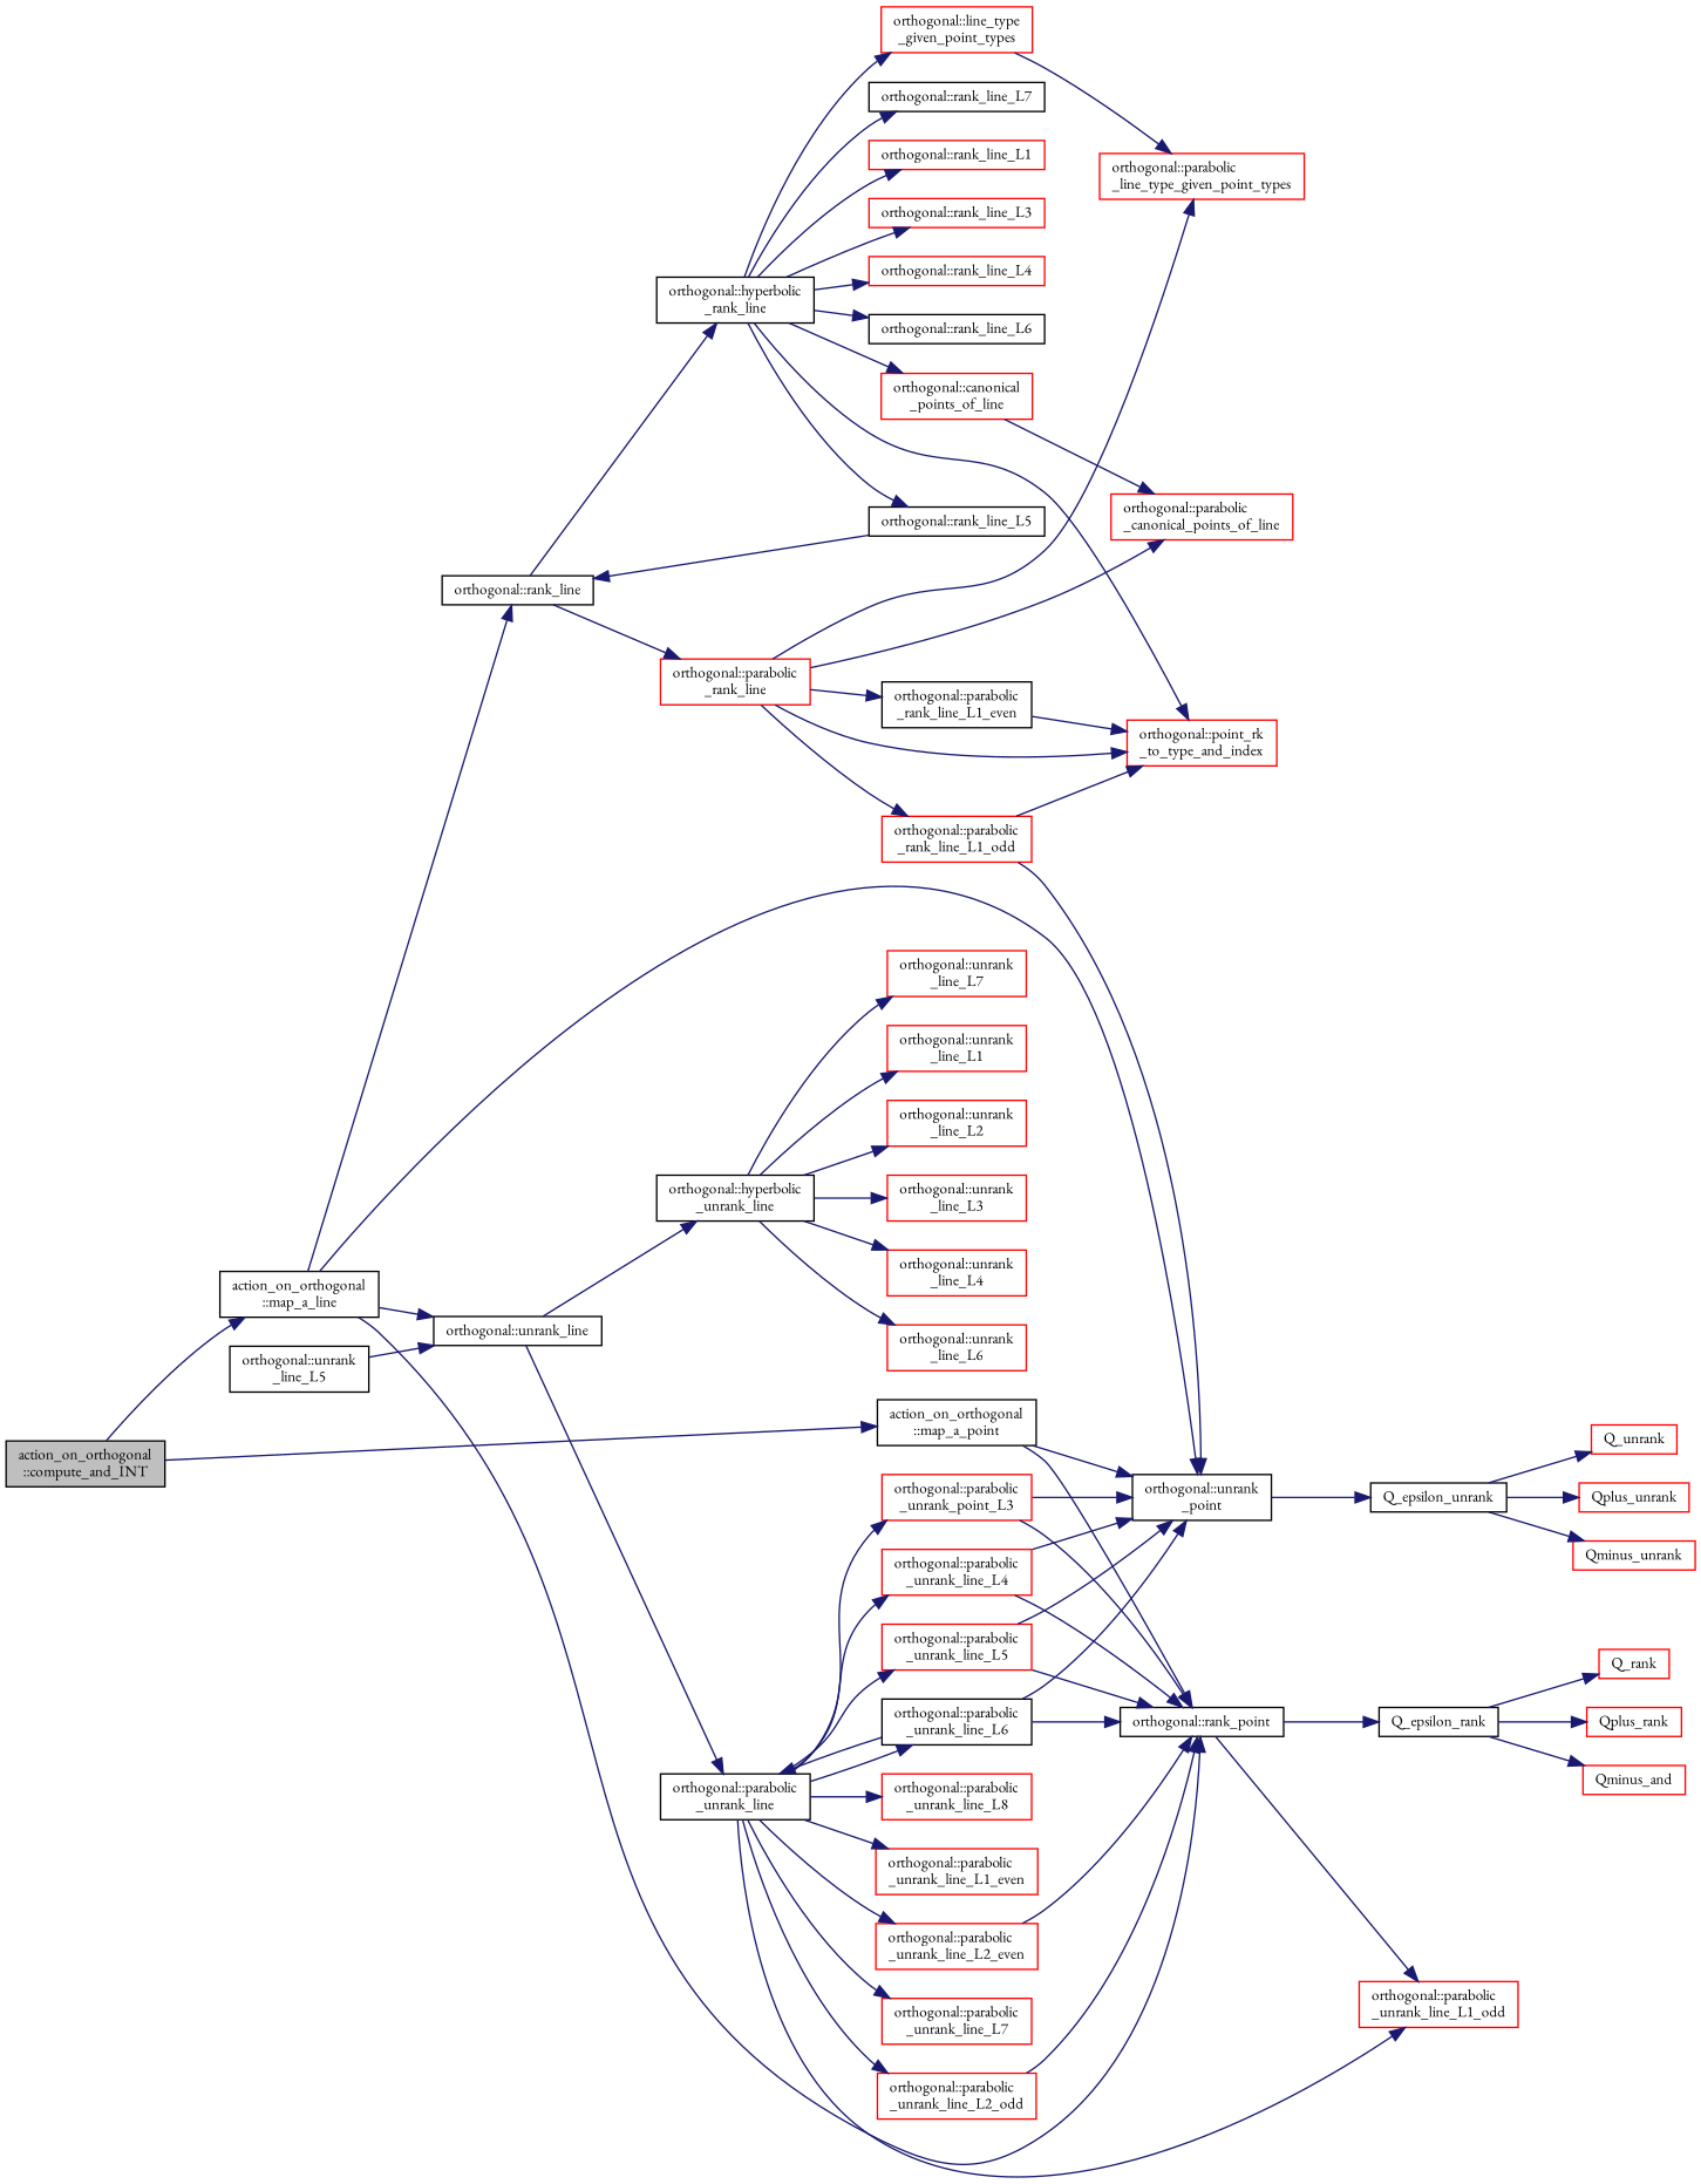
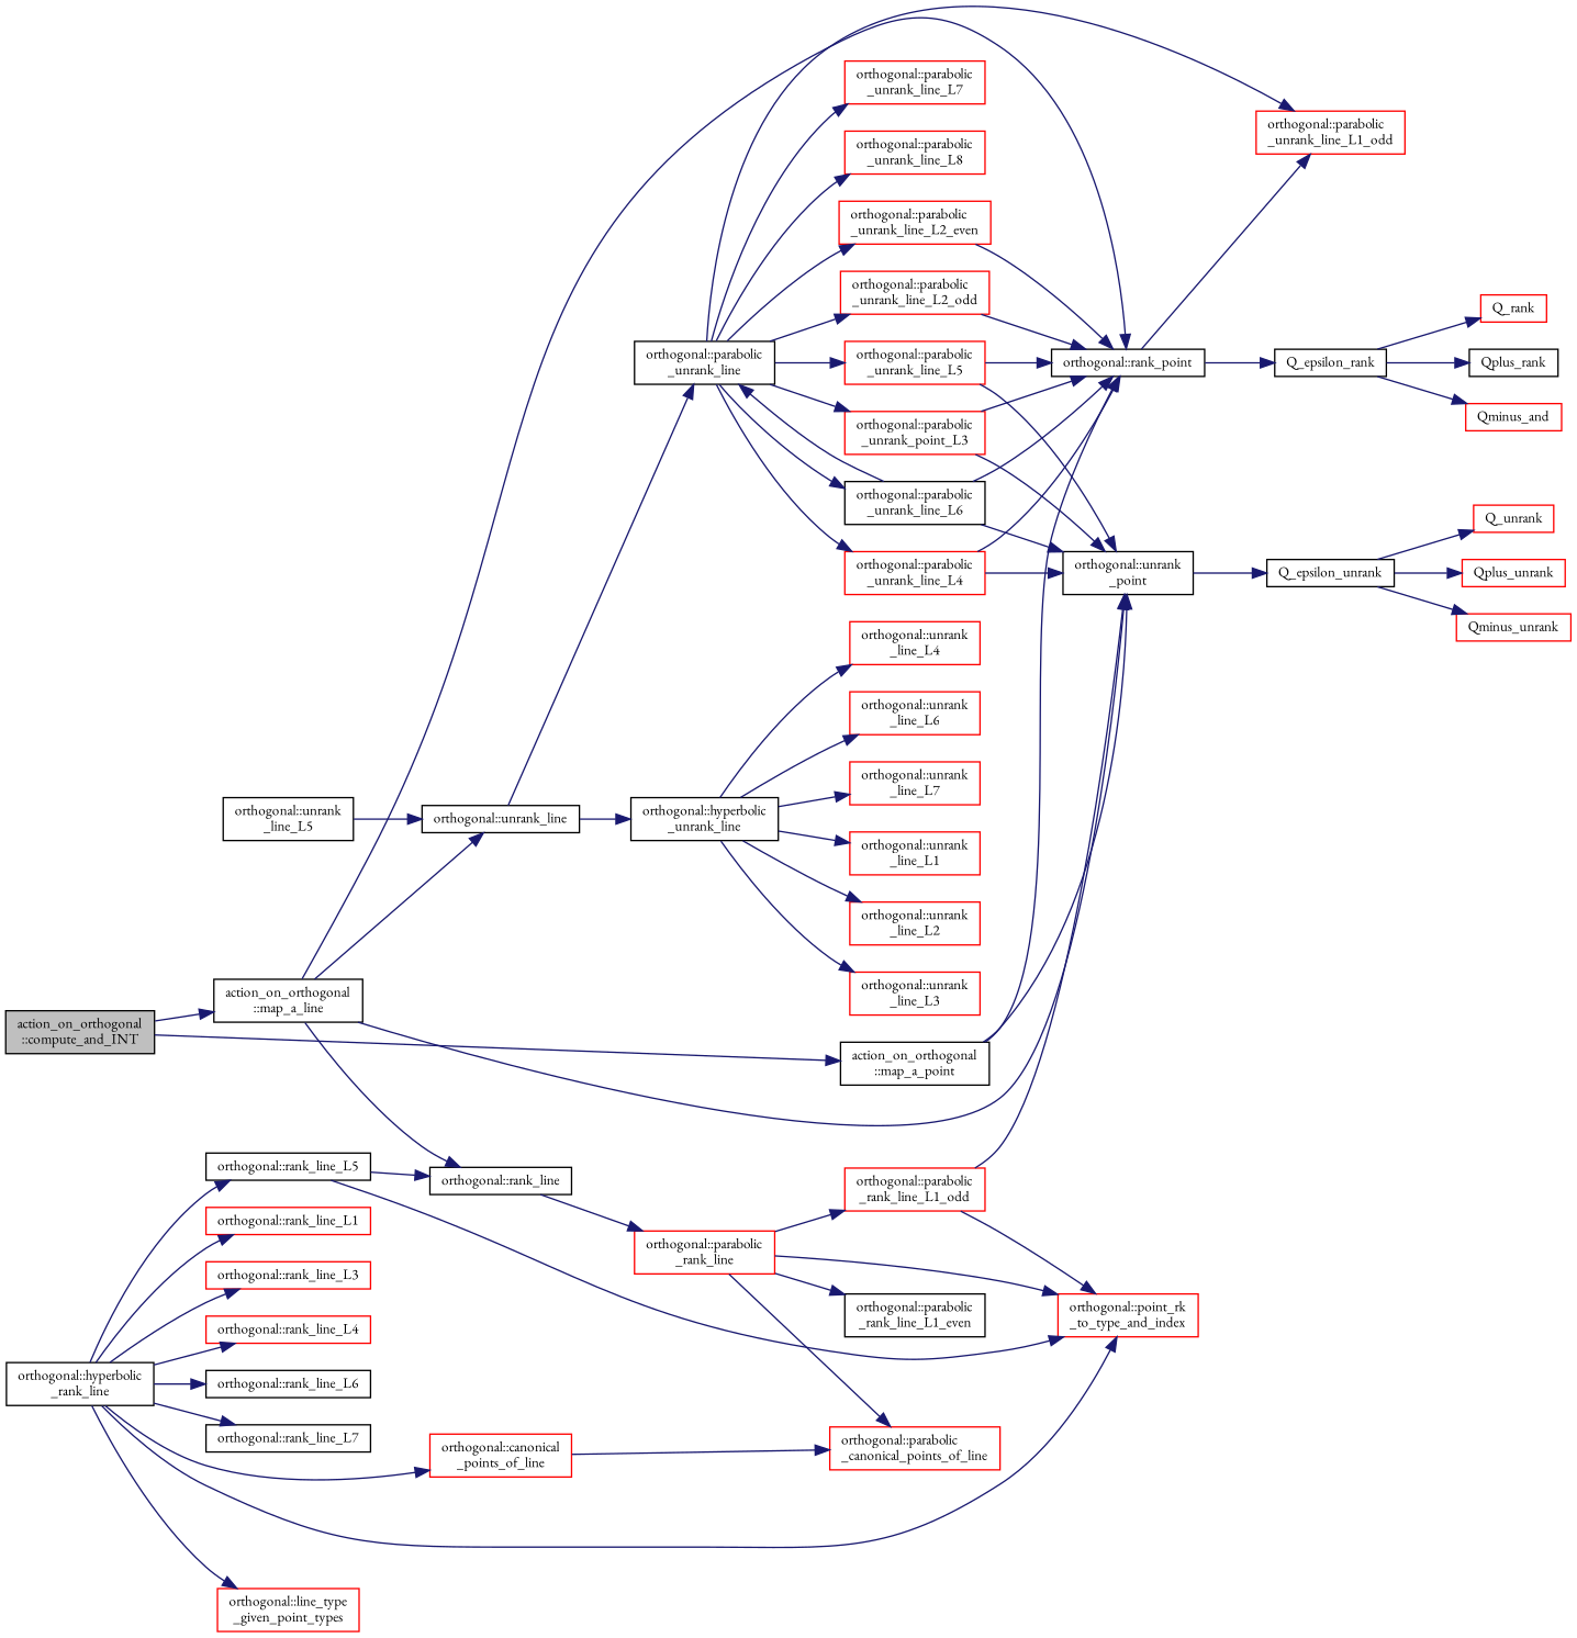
  digraph {
    fontname="EB Garamond"
    rankdir=LR
    node [color=red fillcolor=white fontname="EB Garamond" fontsize=10 shape=record style=filled]
    edge [color=midnightblue fontname="EB Garamond" fontsize=10 labelfontname=Helvetica labelfontsize=10 style=solid]
    n1 [color=black fillcolor=grey75 fontcolor=black height=0.2 label="action_on_orthogonal\l::compute_and_INT" width=0.4]
    n2 [color=black height=0.2 label="action_on_orthogonal\l::map_a_point" width=0.4]
    n3 [color=black height=0.2 label="action_on_orthogonal\l::map_a_line" width=0.4]
    n4 [color=black height=0.2 label="orthogonal::unrank\l_point" width=0.4]
    n5 [color=black height=0.2 label="orthogonal::rank_point" width=0.4]
    n6 [color=black height=0.2 label="orthogonal::unrank_line" width=0.4]
    n7 [color=black height=0.2 label="orthogonal::rank_line" width=0.4]
    n8 [color=black height=0.2 label=Q_epsilon_unrank width=0.4]
    n9 [color=black height=0.2 label=Q_epsilon_rank width=0.4]
    n10 [height=0.2 label="orthogonal::parabolic\l_unrank_line_L1_odd" width=0.4]
    n11 [height=0.2 label=Q_unrank width=0.4]
    n12 [height=0.2 label=Qplus_unrank width=0.4]
    n13 [height=0.2 label=Qminus_unrank width=0.4]
    n14 [height=0.2 label=Q_rank width=0.4]
-   n15 [height=0.2 label=Qplus_rank width=0.4]
+   n15 [color=black height=0.2 label=Qplus_rank width=0.4]
    n16 [height=0.2 label=Qminus_and width=0.4]
    n17 [color=black height=0.2 label="orthogonal::hyperbolic\l_unrank_line" width=0.4]
    n18 [color=black height=0.2 label="orthogonal::parabolic\l_unrank_line" width=0.4]
    n19 [color=black height=0.2 label="orthogonal::hyperbolic\l_rank_line" width=0.4]
    n20 [height=0.2 label="orthogonal::parabolic\l_rank_line" width=0.4]
    n21 [height=0.2 label="orthogonal::unrank\l_line_L1" width=0.4]
    n22 [height=0.2 label="orthogonal::unrank\l_line_L2" width=0.4]
    n23 [height=0.2 label="orthogonal::unrank\l_line_L3" width=0.4]
    n24 [height=0.2 label="orthogonal::unrank\l_line_L4" width=0.4]
    n25 [height=0.2 label="orthogonal::unrank\l_line_L6" width=0.4]
    n26 [height=0.2 label="orthogonal::unrank\l_line_L7" width=0.4]
-   n27 [height=0.2 label="orthogonal::parabolic\l_unrank_line_L1_even" width=0.4]
    n28 [height=0.2 label="orthogonal::parabolic\l_unrank_line_L2_even" width=0.4]
    n29 [height=0.2 label="orthogonal::parabolic\l_unrank_line_L2_odd" width=0.4]
    n30 [height=0.2 label="orthogonal::parabolic\l_unrank_point_L3" width=0.4]
    n31 [height=0.2 label="orthogonal::parabolic\l_unrank_line_L4" width=0.4]
    n32 [height=0.2 label="orthogonal::parabolic\l_unrank_line_L5" width=0.4]
    n33 [color=black height=0.2 label="orthogonal::parabolic\l_unrank_line_L6" width=0.4]
    n34 [height=0.2 label="orthogonal::parabolic\l_unrank_line_L7" width=0.4]
    n35 [height=0.2 label="orthogonal::parabolic\l_unrank_line_L8" width=0.4]
    n36 [color=black height=0.2 label="orthogonal::unrank\l_line_L5" width=0.4]
    n37 [height=0.2 label="orthogonal::point_rk\l_to_type_and_index" width=0.4]
    n38 [height=0.2 label="orthogonal::line_type\l_given_point_types" width=0.4]
    n39 [height=0.2 label="orthogonal::canonical\l_points_of_line" width=0.4]
    n40 [height=0.2 label="orthogonal::rank_line_L1" width=0.4]
    n41 [height=0.2 label="orthogonal::rank_line_L3" width=0.4]
    n42 [height=0.2 label="orthogonal::rank_line_L4" width=0.4]
    n43 [color=black height=0.2 label="orthogonal::rank_line_L5" width=0.4]
    n44 [color=black height=0.2 label="orthogonal::rank_line_L6" width=0.4]
    n45 [color=black height=0.2 label="orthogonal::rank_line_L7" width=0.4]
-   n46 [height=0.2 label="orthogonal::parabolic\l_line_type_given_point_types" width=0.4]
    n47 [height=0.2 label="orthogonal::parabolic\l_canonical_points_of_line" width=0.4]
    n48 [color=black height=0.2 label="orthogonal::parabolic\l_rank_line_L1_even" width=0.4]
    n49 [height=0.2 label="orthogonal::parabolic\l_rank_line_L1_odd" width=0.4]
    n1 -> n2
    n1 -> n3
    n2 -> n4
    n2 -> n5
    n3 -> n4
    n3 -> n5
    n3 -> n6
    n3 -> n7
    n4 -> n8
    n5 -> n9
    n5 -> n10
    n6 -> n17
    n6 -> n18
-   n7 -> n19
    n7 -> n20
    n8 -> n11
    n8 -> n12
    n8 -> n13
    n9 -> n14
    n9 -> n15
    n9 -> n16
    n17 -> n21
    n17 -> n22
    n17 -> n23
    n17 -> n24
    n17 -> n25
    n17 -> n26
    n18 -> n10
-   n18 -> n27
    n18 -> n28
    n18 -> n29
    n18 -> n30
    n18 -> n31
    n18 -> n32
    n18 -> n33
    n18 -> n34
    n18 -> n35
    n19 -> n37
    n19 -> n38
    n19 -> n39
    n19 -> n40
    n19 -> n41
    n19 -> n42
    n19 -> n43
    n19 -> n44
    n19 -> n45
    n20 -> n37
-   n20 -> n46
    n20 -> n47
    n20 -> n48
    n20 -> n49
    n28 -> n5
    n29 -> n5
    n30 -> n4
    n30 -> n5
    n31 -> n4
    n31 -> n5
    n32 -> n4
    n32 -> n5
    n33 -> n4
    n33 -> n5
    n33 -> n18
    n36 -> n6
-   n38 -> n46
    n39 -> n47
    n43 -> n7
-   n48 -> n37
+   n43 -> n37
    n49 -> n4
    n49 -> n37
  }
